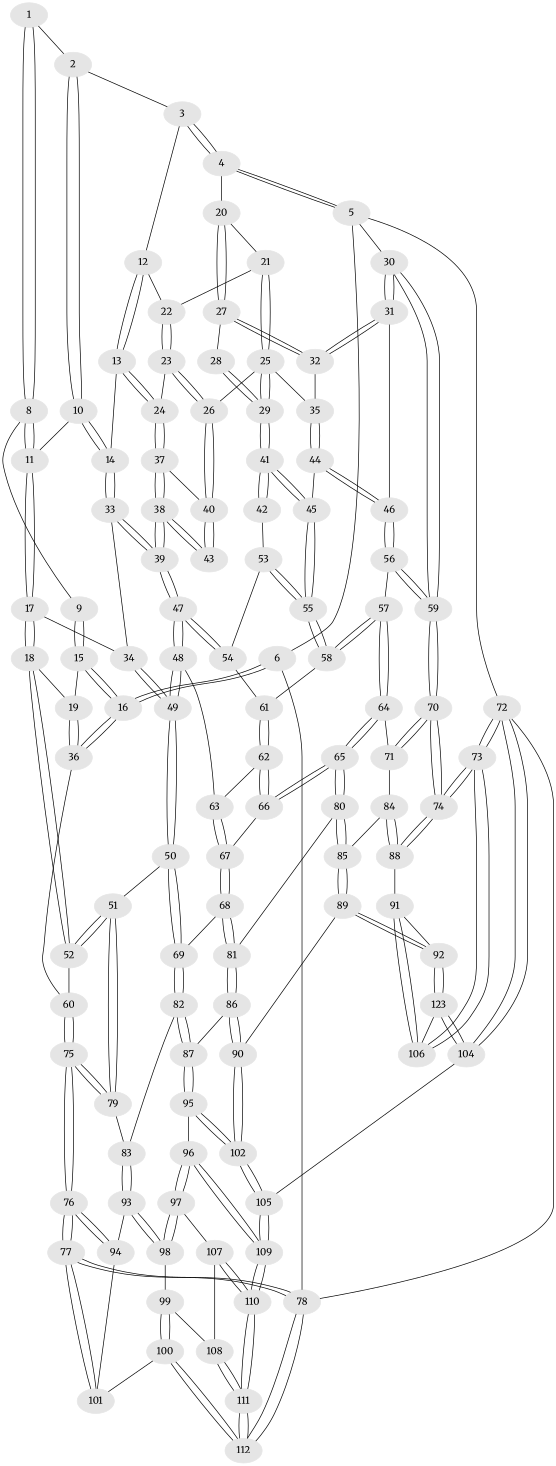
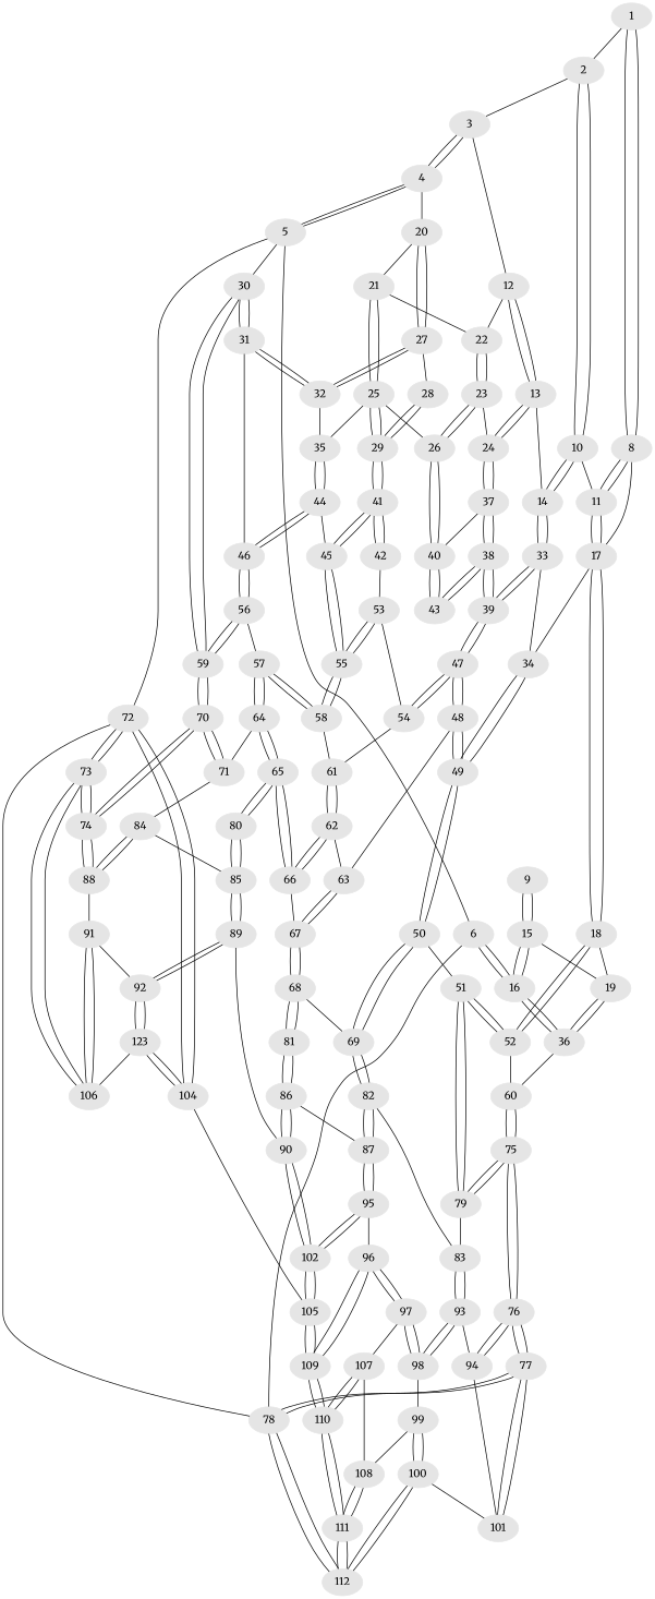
  graph {
    fontname=Merriweather
    node [color=gray90 fontname=Merriweather style=filled]
    edge [fontname=Merriweather]
    1
    2
    8
    3
    10
    9
    11
    4
    12
    14
    5
    20
    13
    22
    6
    30
    72
    21
    27
    16
    78
    31
    59
    73
    104
    36
    112
    15
    17
    19
    33
    18
    34
    24
    23
    37
    39
    60
    52
    49
    25
    28
    32
    26
    29
    35
    40
    38
    41
    43
    44
    42
    45
    46
    70
    56
    47
    50
    75
    48
    54
    53
    55
    58
    57
    63
    61
    67
    51
    69
    79
    82
    83
    62
    64
    65
    71
    74
    76
    66
    68
    80
    84
    81
    85
    86
    87
    88
    106
    105
    91
    77
    94
    101
    93
    89
    90
    95
    98
    92
    102
    96
    n103 [label=123]
    99
    97
    109
    107
    110
    108
    100
    111
    1 -- 2
    1 -- 8
    1 -- 8
    2 -- 3
    2 -- 10
    2 -- 10
-   8 -- 9
+   8 -- 17
    8 -- 11
    8 -- 11
    3 -- 4
    3 -- 4
    3 -- 12
    10 -- 11
    10 -- 14
    10 -- 14
    9 -- 15
    9 -- 15
    11 -- 17
    11 -- 17
    4 -- 5
    4 -- 5
    4 -- 20
    12 -- 13
    12 -- 13
    12 -- 22
    14 -- 33
    14 -- 33
    5 -- 6
    5 -- 30
    5 -- 72
    20 -- 21
    20 -- 27
    20 -- 27
    13 -- 14
    13 -- 24
    13 -- 24
    22 -- 23
    22 -- 23
    6 -- 16
    6 -- 16
    6 -- 78
    30 -- 31
    30 -- 31
    30 -- 59
    30 -- 59
    72 -- 78
    72 -- 73
    72 -- 73
    72 -- 104
    72 -- 104
    21 -- 22
    21 -- 25
    21 -- 25
    27 -- 28
    27 -- 32
    27 -- 32
    16 -- 36
    16 -- 36
    78 -- 112
    78 -- 112
    31 -- 32
    31 -- 32
    31 -- 46
    59 -- 70
    59 -- 70
    73 -- 74
    73 -- 74
    73 -- 106
    73 -- 106
    104 -- 105
    36 -- 60
    15 -- 16
    15 -- 16
    15 -- 19
    17 -- 18
    17 -- 18
    17 -- 34
    19 -- 36
    19 -- 36
    33 -- 34
    33 -- 39
    33 -- 39
    18 -- 19
    18 -- 52
    18 -- 52
    34 -- 49
    34 -- 49
    24 -- 37
    24 -- 37
    23 -- 24
    23 -- 26
    23 -- 26
    37 -- 40
    37 -- 38
    37 -- 38
    39 -- 47
    39 -- 47
    60 -- 75
    60 -- 75
    52 -- 60
    49 -- 50
    49 -- 50
    25 -- 26
    25 -- 29
    25 -- 29
    25 -- 35
    28 -- 29
    28 -- 29
    32 -- 35
    26 -- 40
    26 -- 40
    29 -- 41
    29 -- 41
    35 -- 44
    35 -- 44
    40 -- 43
    40 -- 43
    38 -- 39
    38 -- 39
    38 -- 43
    38 -- 43
    41 -- 42
    41 -- 42
    41 -- 45
    41 -- 45
    44 -- 45
    44 -- 46
    44 -- 46
    42 -- 53
    45 -- 55
    45 -- 55
    46 -- 56
    46 -- 56
    70 -- 71
    70 -- 71
    70 -- 74
    70 -- 74
    56 -- 59
    56 -- 59
    56 -- 57
    47 -- 48
    47 -- 48
    47 -- 54
    47 -- 54
    50 -- 51
    50 -- 69
    50 -- 69
    75 -- 79
    75 -- 79
    75 -- 76
    75 -- 76
    48 -- 49
    48 -- 49
    48 -- 63
    54 -- 61
    53 -- 54
    53 -- 55
    53 -- 55
    55 -- 58
    55 -- 58
    58 -- 61
    57 -- 58
    57 -- 58
    57 -- 64
    57 -- 64
    63 -- 67
    63 -- 67
    61 -- 62
    61 -- 62
    67 -- 68
    67 -- 68
    51 -- 52
    51 -- 52
    51 -- 79
    51 -- 79
    69 -- 82
    69 -- 82
    79 -- 83
    82 -- 83
    82 -- 87
    82 -- 87
    83 -- 93
    83 -- 93
    62 -- 63
    62 -- 66
    62 -- 66
    64 -- 65
    64 -- 65
    64 -- 71
    65 -- 66
    65 -- 66
    65 -- 80
    65 -- 80
    71 -- 84
    74 -- 88
    74 -- 88
    76 -- 77
    76 -- 77
    76 -- 94
    76 -- 94
    66 -- 67
    68 -- 69
    68 -- 81
    68 -- 81
-   80 -- 81
    80 -- 85
    80 -- 85
    84 -- 85
    84 -- 88
    84 -- 88
    81 -- 86
    81 -- 86
    85 -- 89
    85 -- 89
    86 -- 87
    86 -- 90
    86 -- 90
    87 -- 95
    87 -- 95
    88 -- 91
    105 -- 109
    105 -- 109
    91 -- 106
    91 -- 106
    91 -- 92
    77 -- 78
    77 -- 78
    77 -- 101
    77 -- 101
    94 -- 101
    93 -- 94
    93 -- 98
    93 -- 98
    89 -- 90
    89 -- 92
    89 -- 92
    90 -- 102
    90 -- 102
    95 -- 102
    95 -- 102
    95 -- 96
    98 -- 99
    92 -- n103
    92 -- n103
    102 -- 105
    102 -- 105
    96 -- 97
    96 -- 97
    96 -- 109
    96 -- 109
    n103 -- 104
    n103 -- 104
    n103 -- 106
    99 -- 108
    99 -- 100
    99 -- 100
    97 -- 98
    97 -- 98
    97 -- 107
    109 -- 110
    109 -- 110
    107 -- 110
    107 -- 110
    107 -- 108
    110 -- 111
    110 -- 111
    108 -- 111
    108 -- 111
    100 -- 112
    100 -- 112
    100 -- 101
    111 -- 112
    111 -- 112
  }
